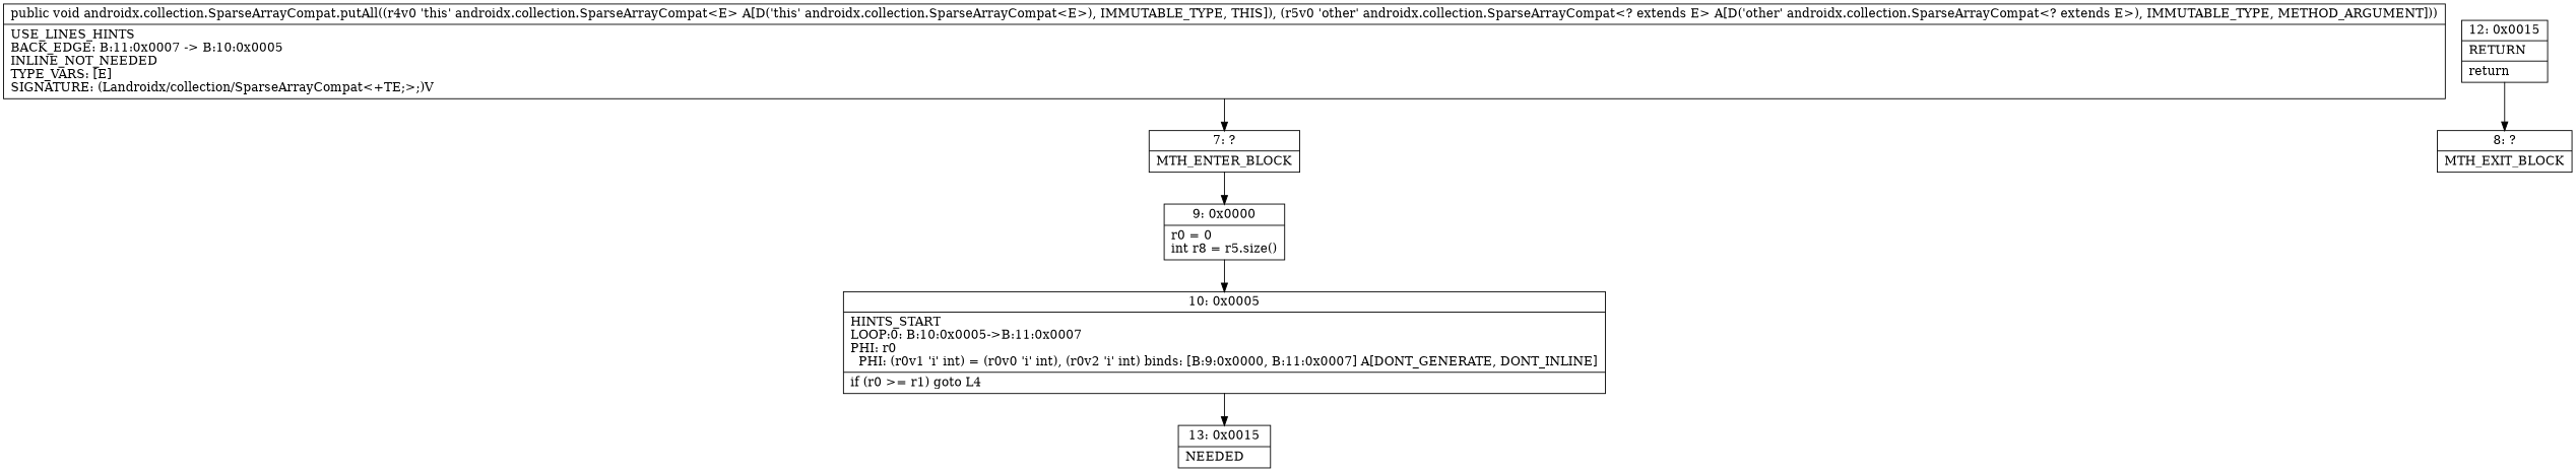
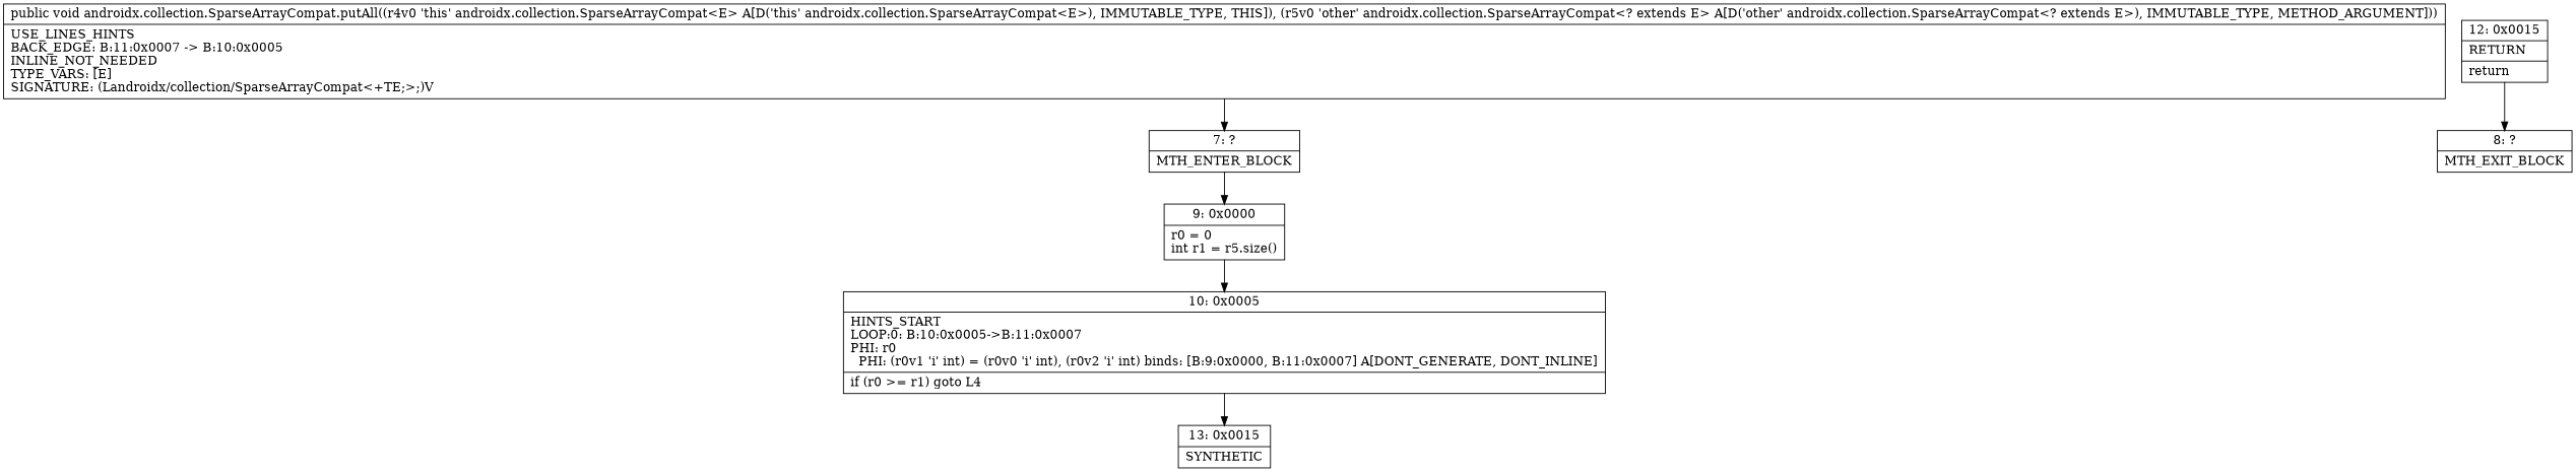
  digraph {
    node [shape=record]
    n1 [label="{7\:\ ?|MTH_ENTER_BLOCK\l}"]
-   n2 [label="{9\:\ 0x0000|r0 = 0\lint r8 = r5.size()\l}"]
+   n2 [label="{9\:\ 0x0000|r0 = 0\lint r1 = r5.size()\l}"]
    n3 [label="{10\:\ 0x0005|HINTS_START\lLOOP:0: B:10:0x0005\-\>B:11:0x0007\lPHI: r0 \l  PHI: (r0v1 'i' int) = (r0v0 'i' int), (r0v2 'i' int) binds: [B:9:0x0000, B:11:0x0007] A[DONT_GENERATE, DONT_INLINE]\l|if (r0 \>= r1) goto L4\l}"]
-   n4 [label="{13\:\ 0x0015|NEEDED\l}"]
+   n4 [label="{13\:\ 0x0015|SYNTHETIC\l}"]
    n5 [label="{12\:\ 0x0015|RETURN\l|return\l}"]
    n6 [label="{8\:\ ?|MTH_EXIT_BLOCK\l}"]
    n7 [label="{public void androidx.collection.SparseArrayCompat.putAll((r4v0 'this' androidx.collection.SparseArrayCompat\<E\> A[D('this' androidx.collection.SparseArrayCompat\<E\>), IMMUTABLE_TYPE, THIS]), (r5v0 'other' androidx.collection.SparseArrayCompat\<? extends E\> A[D('other' androidx.collection.SparseArrayCompat\<? extends E\>), IMMUTABLE_TYPE, METHOD_ARGUMENT]))  | USE_LINES_HINTS\lBACK_EDGE: B:11:0x0007 \-\> B:10:0x0005\lINLINE_NOT_NEEDED\lTYPE_VARS: [E]\lSIGNATURE: (Landroidx\/collection\/SparseArrayCompat\<+TE;\>;)V\l}"]
    n1 -> n2
    n2 -> n3
    n3 -> n4
    n5 -> n6
    n7 -> n1
  }
